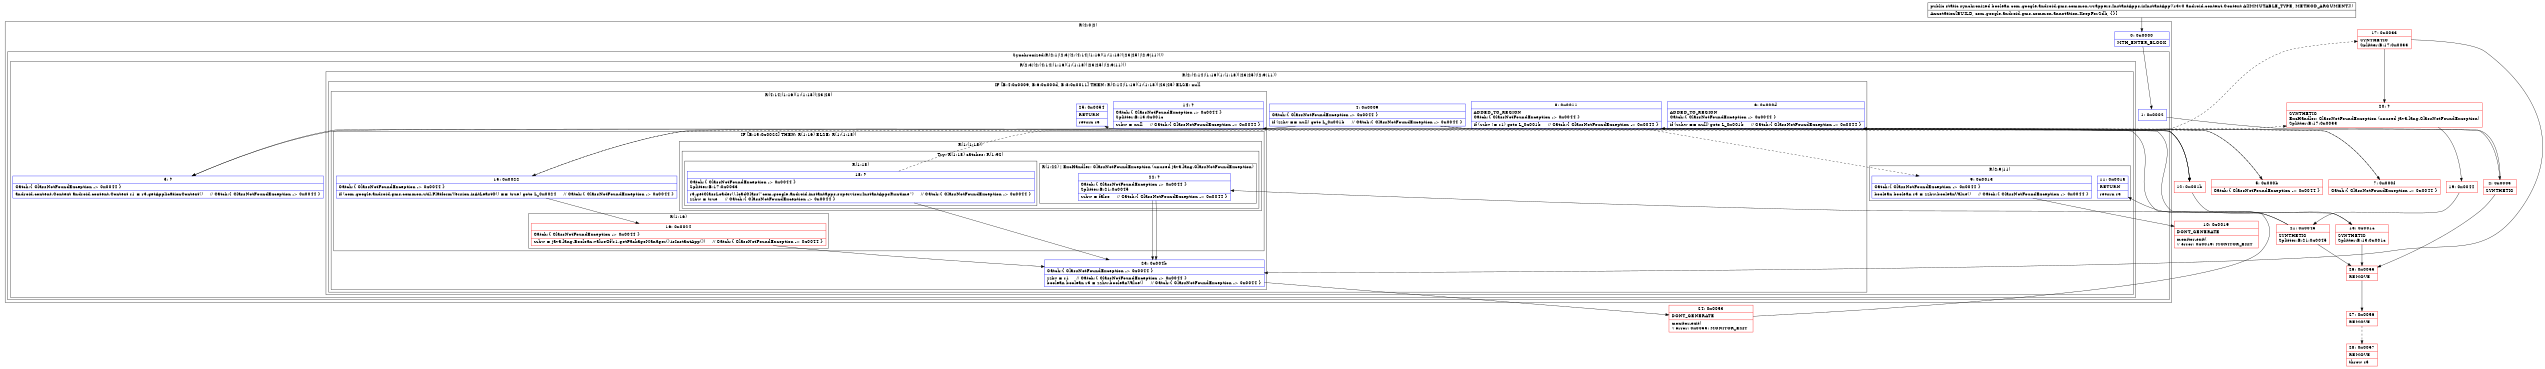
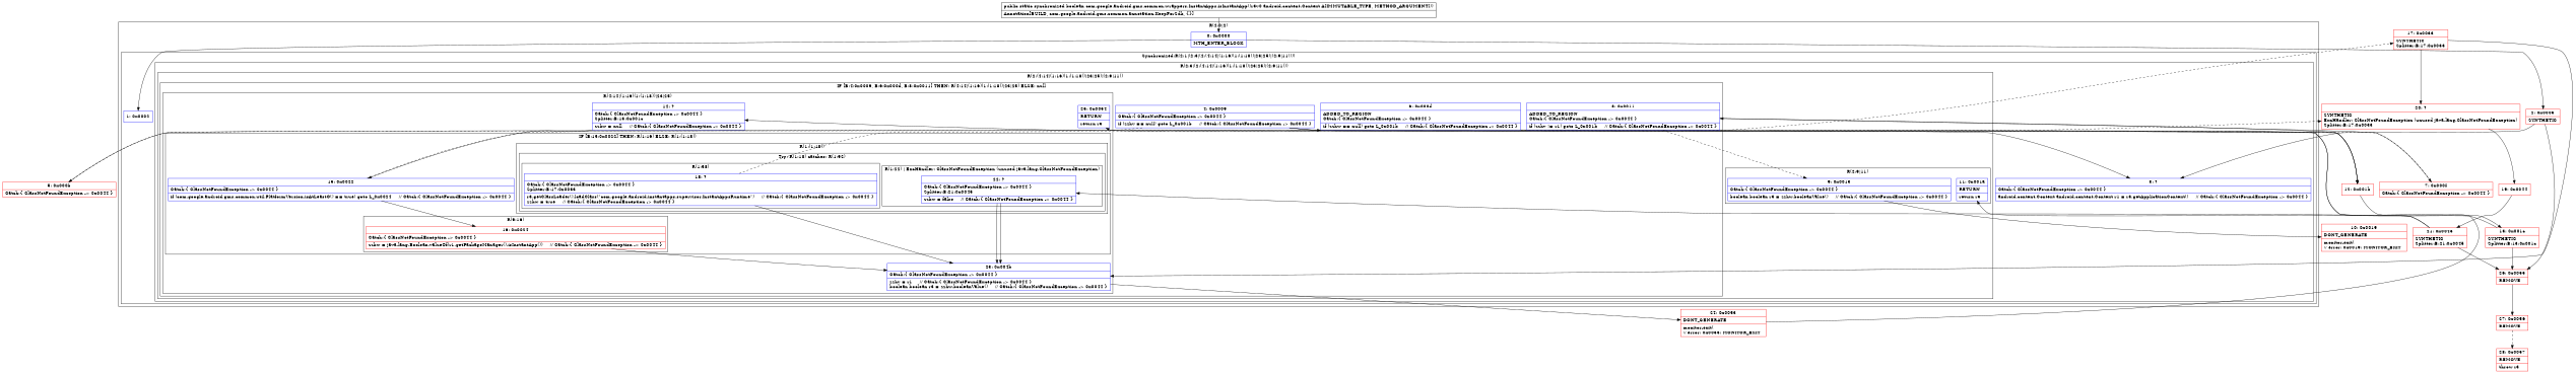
  digraph {
    node [color=red shape=record]
    n1 [label="{16\:\ 0x0024|Catch:\{ ClassNotFoundException \-\> 0x0044 \}\l|zzhw = java.lang.Boolean.valueOf(r1.getPackageManager().isInstantApp())     \/\/ Catch:\{ ClassNotFoundException \-\> 0x0044 \}\l}"]
    n2 [color=blue label="{18\:\ ?|Catch:\{ ClassNotFoundException \-\> 0x0044 \}\lSplitter:B:17:0x0033\l|r3.getClassLoader().loadClass(\"com.google.android.instantapps.supervisor.InstantAppsRuntime\")     \/\/ Catch:\{ ClassNotFoundException \-\> 0x0044 \}\lzzhw = true     \/\/ Catch:\{ ClassNotFoundException \-\> 0x0044 \}\l}"]
    n3 [color=blue label="{22\:\ ?|Catch:\{ ClassNotFoundException \-\> 0x0044 \}\lSplitter:B:21:0x0045\l|zzhw = false     \/\/ Catch:\{ ClassNotFoundException \-\> 0x0044 \}\l}"]
    n4 [color=blue label="{15\:\ 0x0022|Catch:\{ ClassNotFoundException \-\> 0x0044 \}\l|if (com.google.android.gms.common.util.PlatformVersion.isAtLeastO() == true) goto L_0x0024     \/\/ Catch:\{ ClassNotFoundException \-\> 0x0044 \}\l}"]
    n5 [color=blue label="{14\:\ ?|Catch:\{ ClassNotFoundException \-\> 0x0044 \}\lSplitter:B:13:0x001c\l|zzhw = null     \/\/ Catch:\{ ClassNotFoundException \-\> 0x0044 \}\l}"]
    n6 [color=blue label="{23\:\ 0x004b|Catch:\{ ClassNotFoundException \-\> 0x0044 \}\l|zzhv = r1     \/\/ Catch:\{ ClassNotFoundException \-\> 0x0044 \}\lboolean boolean r3 = zzhw.booleanValue()     \/\/ Catch:\{ ClassNotFoundException \-\> 0x0044 \}\l}"]
    n7 [color=blue label="{25\:\ 0x0054|RETURN\l|return r3\l}"]
    n8 [color=blue label="{4\:\ 0x0009|Catch:\{ ClassNotFoundException \-\> 0x0044 \}\l|if (zzhv == null) goto L_0x001b     \/\/ Catch:\{ ClassNotFoundException \-\> 0x0044 \}\l}"]
    n9 [color=blue label="{6\:\ 0x000d|ADDED_TO_REGION\lCatch:\{ ClassNotFoundException \-\> 0x0044 \}\l|if (zzhw == null) goto L_0x001b     \/\/ Catch:\{ ClassNotFoundException \-\> 0x0044 \}\l}"]
    n10 [color=blue label="{8\:\ 0x0011|ADDED_TO_REGION\lCatch:\{ ClassNotFoundException \-\> 0x0044 \}\l|if (zzhv != r1) goto L_0x001b     \/\/ Catch:\{ ClassNotFoundException \-\> 0x0044 \}\l}"]
    n11 [color=blue label="{9\:\ 0x0013|Catch:\{ ClassNotFoundException \-\> 0x0044 \}\l|boolean boolean r3 = zzhw.booleanValue()     \/\/ Catch:\{ ClassNotFoundException \-\> 0x0044 \}\l}"]
    n12 [color=blue label="{11\:\ 0x001a|RETURN\l|return r3\l}"]
    n13 [color=blue label="{3\:\ ?|Catch:\{ ClassNotFoundException \-\> 0x0044 \}\l|android.content.Context android.content.Context r1 = r3.getApplicationContext()     \/\/ Catch:\{ ClassNotFoundException \-\> 0x0044 \}\l}"]
    n14 [color=blue label="{1\:\ 0x0002}"]
    n15 [color=blue label="{0\:\ 0x0000|MTH_ENTER_BLOCK\l}"]
    n16 [label="{20\:\ ?|SYNTHETIC\lExcHandler: ClassNotFoundException (unused java.lang.ClassNotFoundException)\lSplitter:B:17:0x0033\l}"]
    n17 [label="{17\:\ 0x0033|SYNTHETIC\lSplitter:B:17:0x0033\l}"]
    n18 [label="{24\:\ 0x0053|DONT_GENERATE\l|monitor\-exit(\l\/\/ error: 0x0053: MONITOR_EXIT  \l}"]
    n19 [label="{5\:\ 0x000b|Catch:\{ ClassNotFoundException \-\> 0x0044 \}\l}"]
    n20 [label="{12\:\ 0x001b}"]
    n21 [label="{7\:\ 0x000f|Catch:\{ ClassNotFoundException \-\> 0x0044 \}\l}"]
    n22 [label="{10\:\ 0x0019|DONT_GENERATE\l|monitor\-exit(\l\/\/ error: 0x0019: MONITOR_EXIT  \l}"]
    n23 [label="{2\:\ 0x0003|SYNTHETIC\l}"]
    n24 [label="{26\:\ 0x0055|REMOVE\l}"]
    n25 [label="{13\:\ 0x001c|SYNTHETIC\lSplitter:B:13:0x001c\l}"]
    n26 [label="{19\:\ 0x0044}"]
    n27 [label="{27\:\ 0x0056|REMOVE\l}"]
    n28 [label="{21\:\ 0x0045|SYNTHETIC\lSplitter:B:21:0x0045\l}"]
    n29 [label="{28\:\ 0x0057|REMOVE\l|throw r3\l}"]
    n30 [label="{public static synchronized boolean com.google.android.gms.common.wrappers.InstantApps.isInstantApp((r3v0 android.content.Context A[IMMUTABLE_TYPE, METHOD_ARGUMENT]))  | Annotation[BUILD, com.google.android.gms.common.annotation.KeepForSdk, \{\}]\l}" color=""]
    subgraph cluster_1 {
      label="R(2:0|2)"
      n15
      subgraph cluster_2 {
        label="Synchronized:R(2:1|(2:3|(2:(4:14|(1:16)(1:(1:18))|23|25)|(2:9|11))))"
        n14
        subgraph cluster_3 {
          label="R(2:3|(2:(4:14|(1:16)(1:(1:18))|23|25)|(2:9|11)))"
          n13
          subgraph cluster_4 {
            label="R(2:(4:14|(1:16)(1:(1:18))|23|25)|(2:9|11))"
            subgraph cluster_5 {
              label="IF [B:4:0x0009, B:6:0x000d, B:8:0x0011] THEN: R(4:14|(1:16)(1:(1:18))|23|25) ELSE: null"
              n8
              n9
              n10
              subgraph cluster_6 {
                label="R(4:14|(1:16)(1:(1:18))|23|25)"
                n5
                n6
                n7
                subgraph cluster_7 {
                  label="IF [B:15:0x0022] THEN: R(1:16) ELSE: R(1:(1:18))"
                  n4
                  subgraph cluster_8 {
-                   label="R(1:16)"
+                   label="R(9:16)"
                    n1
                  }
                  subgraph cluster_9 {
                    label="R(1:(1:18))"
                    subgraph cluster_10 {
                      label="Try: R(1:18) catches: R(1:92)"
                      subgraph cluster_11 {
-                       label="R(1:18)"
+                       label="R(1:58)"
                        n2
                      }
                      subgraph cluster_12 {
                        label="R(1:22) | ExcHandler: ClassNotFoundException (unused java.lang.ClassNotFoundException)\l"
                        n3
                      }
                    }
                  }
                }
              }
            }
            subgraph cluster_13 {
              label="R(2:9|11)"
              n11
              n12
            }
          }
        }
      }
    }
    subgraph cluster_14 {
      label="R(1:22) | ExcHandler: ClassNotFoundException (unused java.lang.ClassNotFoundException)\l"
    }
    n1 -> n6
    n2 -> n6
    n2 -> n16 [style=dashed]
    n3 -> n6
    n3 -> n6
    n4 -> n1
    n4 -> n17 [style=dashed]
    n5 -> n4
    n6 -> n18
    n8 -> n13
    n8 -> n19 [style=dashed]
    n8 -> n20
    n9 -> n20
    n9 -> n21 [style=dashed]
    n10 -> n11 [style=dashed]
    n10 -> n20
    n11 -> n22
-   n14 -> n23
+   n15 -> n23
    n15 -> n14
    n16 -> n26
    n17 -> n6
    n17 -> n16
    n18 -> n7
    n19 -> n9
    n20 -> n25
    n21 -> n10
    n23 -> n13
    n23 -> n24
    n24 -> n27
    n25 -> n5
    n25 -> n24
    n26 -> n28
    n27 -> n29 [style=dashed]
    n28 -> n3
    n28 -> n12
    n28 -> n24
    n30 -> n15
  }
